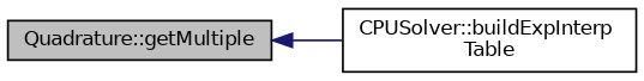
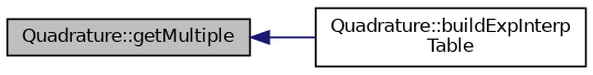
  digraph {
    rankdir=LR
    node [color=black fontname=Helvetica fontsize=10 shape=record style=filled]
    n1 [fillcolor=grey75 fontcolor=black height=0.2 label="Quadrature::getMultiple" width=0.4]
-   n2 [fillcolor=white height=0.2 label="CPUSolver::buildExpInterp\lTable" width=0.4]
+   n2 [fillcolor=white height=0.2 label="Quadrature::buildExpInterp\lTable" width=0.4]
    n1 -> n2 [color=midnightblue dir=back fontname=Helvetica fontsize=10 labelfontname=Helvetica labelfontsize=10 style=solid]
  }
